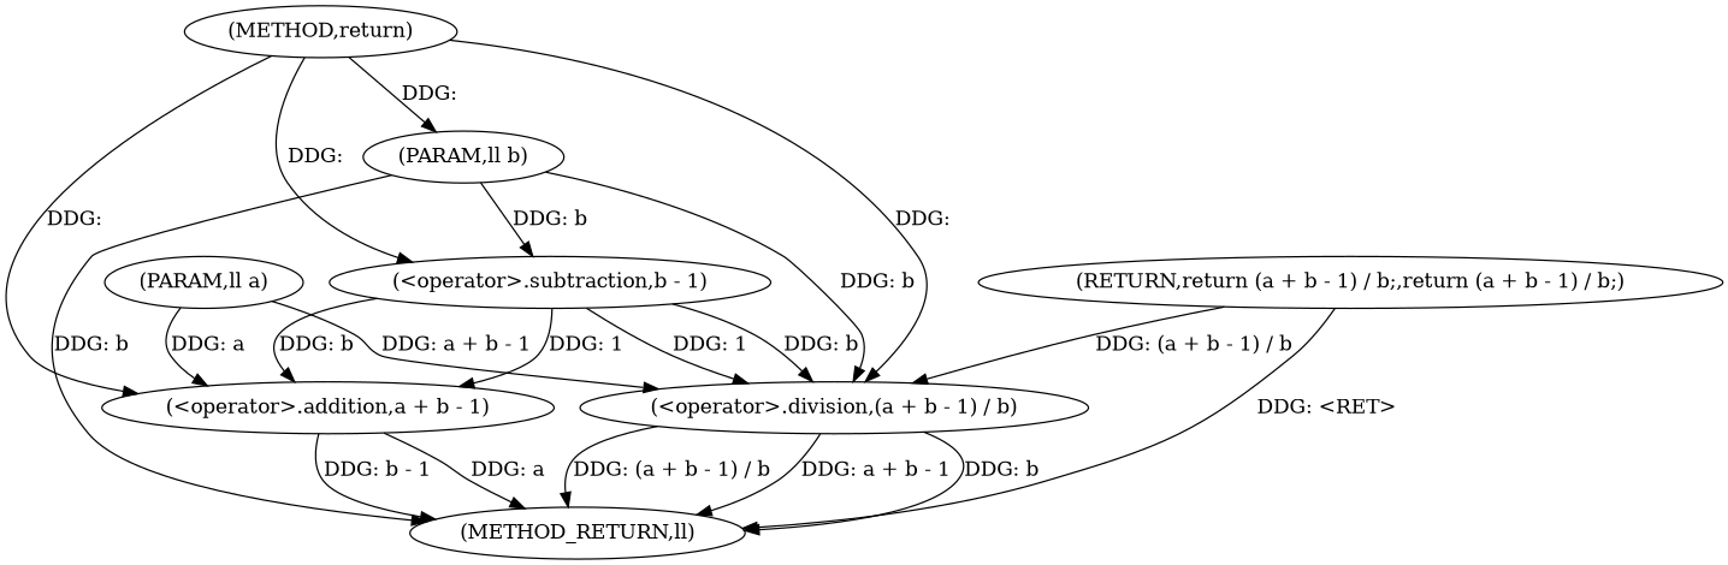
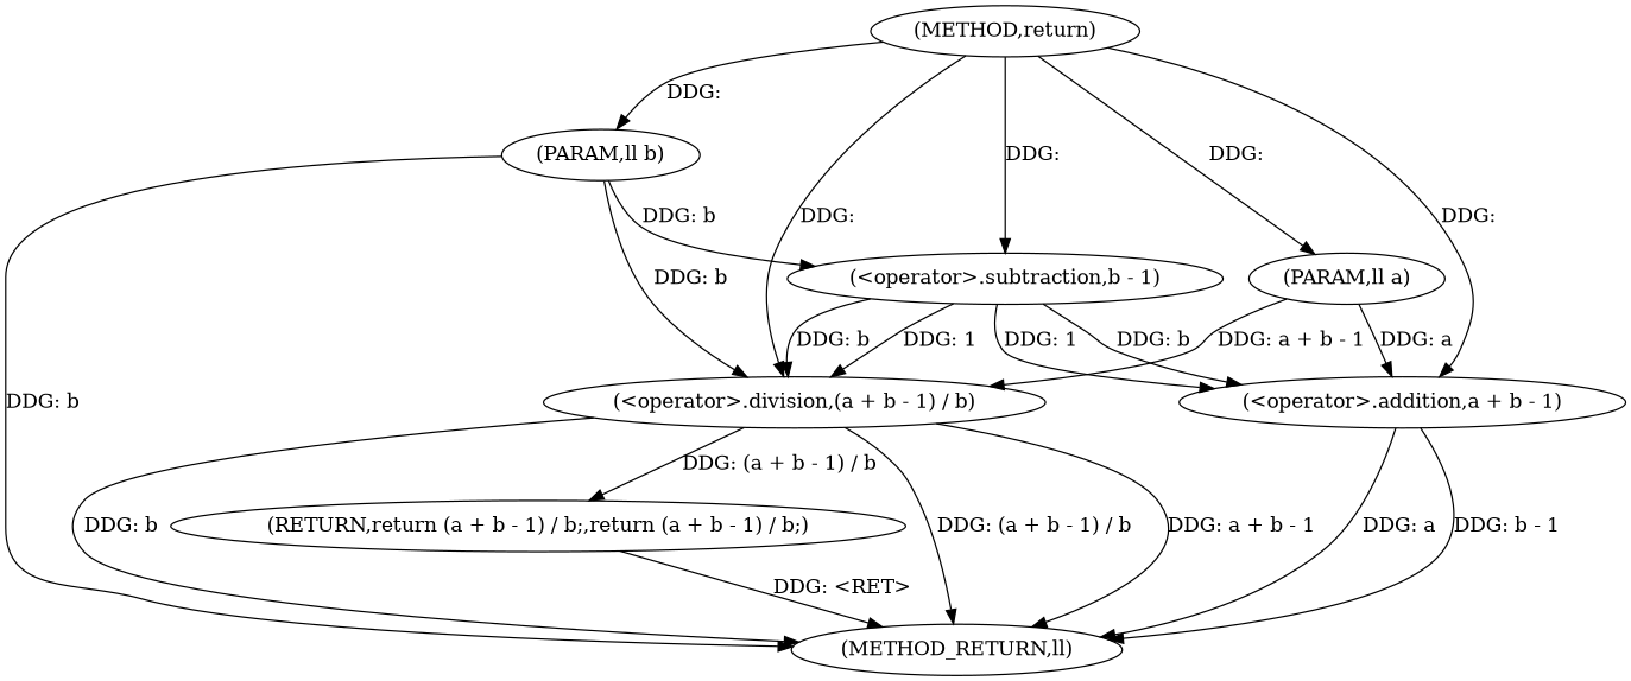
  digraph {
    n1 [label="(METHOD,return)"]
    n2 [label="(PARAM,ll a)"]
    n3 [label="(PARAM,ll b)"]
    n4 [label="(<operator>.division,(a + b - 1) / b)"]
    n5 [label="(<operator>.addition,a + b - 1)"]
    n6 [label="(<operator>.subtraction,b - 1)"]
    n7 [label="(METHOD_RETURN,ll)"]
    n8 [label="(RETURN,return (a + b - 1) / b;,return (a + b - 1) / b;)"]
+   n1 -> n2 [label="DDG: "]
    n1 -> n3 [label="DDG: "]
    n1 -> n4 [label="DDG: "]
    n1 -> n5 [label="DDG: "]
    n1 -> n6 [label="DDG: "]
    n2 -> n4 [label="DDG: a + b - 1"]
    n2 -> n5 [label="DDG: a"]
    n3 -> n4 [label="DDG: b"]
    n3 -> n6 [label="DDG: b"]
    n3 -> n7 [label="DDG: b"]
    n4 -> n7 [label="DDG: a + b - 1"]
    n4 -> n7 [label="DDG: b"]
    n4 -> n7 [label="DDG: (a + b - 1) / b"]
-   n8 -> n4 [label="DDG: (a + b - 1) / b"]
+   n4 -> n8 [label="DDG: (a + b - 1) / b"]
    n5 -> n7 [label="DDG: a"]
    n5 -> n7 [label="DDG: b - 1"]
    n6 -> n4 [label="DDG: b"]
    n6 -> n4 [label="DDG: 1"]
    n6 -> n5 [label="DDG: b"]
    n6 -> n5 [label="DDG: 1"]
    n8 -> n7 [label="DDG: <RET>"]
  }
